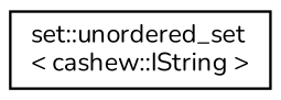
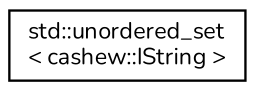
  digraph {
    rankdir=LR
    fontname=Nunito
-   n1 [color=black fillcolor=white fontname=Nunito fontsize=10 height=0.2 label="set::unordered_set\l\< cashew::IString \>" shape=record style=filled width=0.4]
+   n1 [color=black fillcolor=white fontname=Nunito fontsize=10 height=0.2 label="std::unordered_set\l\< cashew::IString \>" shape=record style=filled width=0.4]
  }
